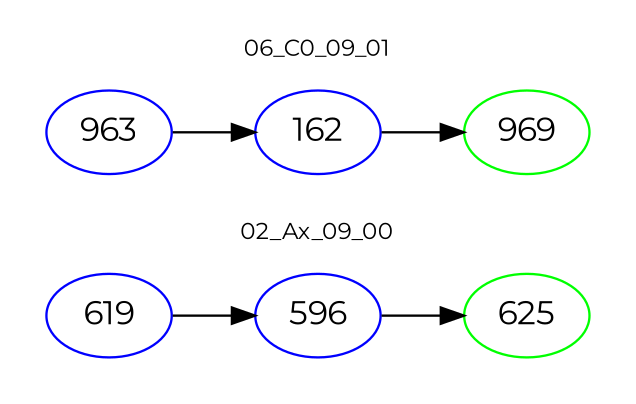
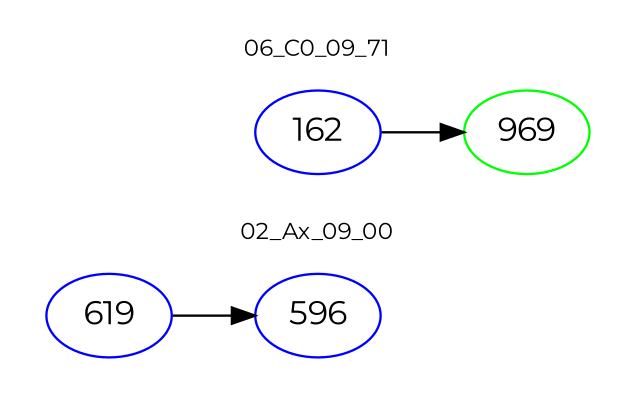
  digraph {
    fontname=Montserrat
    rankdir=LR
    node [color=blue fontname=Montserrat]
    edge [color=black fontname=Montserrat]
    n1 [label=619]
    n2 [label=596]
-   n3 [color=green label=625]
-   n4 [label=963]
    n5 [label=162]
    n6 [color=green label=969]
    subgraph cluster_1 {
      color=white
      fontsize=10
      label="02_Ax_09_00"
      n1
      n2
-     n3
    }
    subgraph cluster_2 {
      color=white
      fontsize=10
-     label="06_C0_09_01"
-     n4
+     label="06_C0_09_71"
      n5
      n6
    }
    n1 -> n2
-   n2 -> n3
-   n4 -> n5
    n5 -> n6
  }
